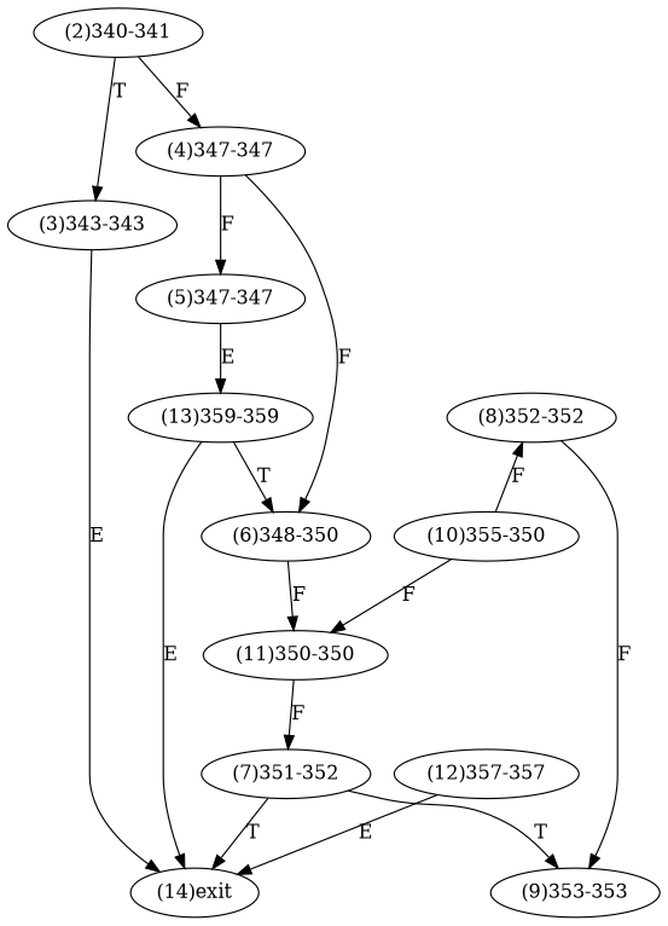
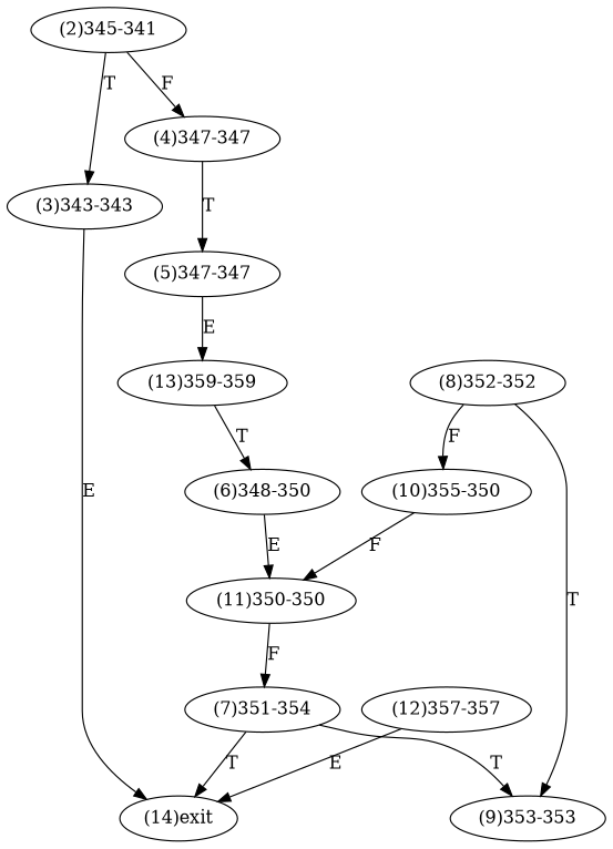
  digraph {
    fontname="DejaVu Serif"
    node [fontname="DejaVu Serif"]
    edge [fontname="DejaVu Serif"]
-   n1 [label="(2)340-341"]
+   n1 [label="(2)345-341"]
    n2 [label="(3)343-343"]
    n3 [label="(4)347-347"]
    n4 [label="(14)exit"]
    n5 [label="(5)347-347"]
    n6 [label="(6)348-350"]
    n7 [label="(13)359-359"]
    n8 [label="(11)350-350"]
-   n9 [label="(7)351-352"]
+   n9 [label="(7)351-354"]
    n10 [label="(9)353-353"]
    n11 [label="(8)352-352"]
    n12 [label="(10)355-350"]
    n13 [label="(12)357-357"]
    n1 -> n2 [label=T]
    n1 -> n3 [label=F]
    n2 -> n4 [label=E]
-   n3 -> n5 [label=F]
-   n3 -> n6 [label=F]
+   n3 -> n5 [label=T]
    n5 -> n7 [label=E]
-   n6 -> n8 [label=F]
-   n7 -> n4 [label=E]
+   n6 -> n8 [label=E]
    n7 -> n6 [label=T]
    n8 -> n9 [label=F]
    n9 -> n4 [label=T]
    n9 -> n10 [label=T]
-   n11 -> n10 [label=F]
-   n12 -> n11 [label=F]
+   n11 -> n10 [label=T]
+   n11 -> n12 [label=F]
    n12 -> n8 [label=F]
    n13 -> n4 [label=E]
  }
